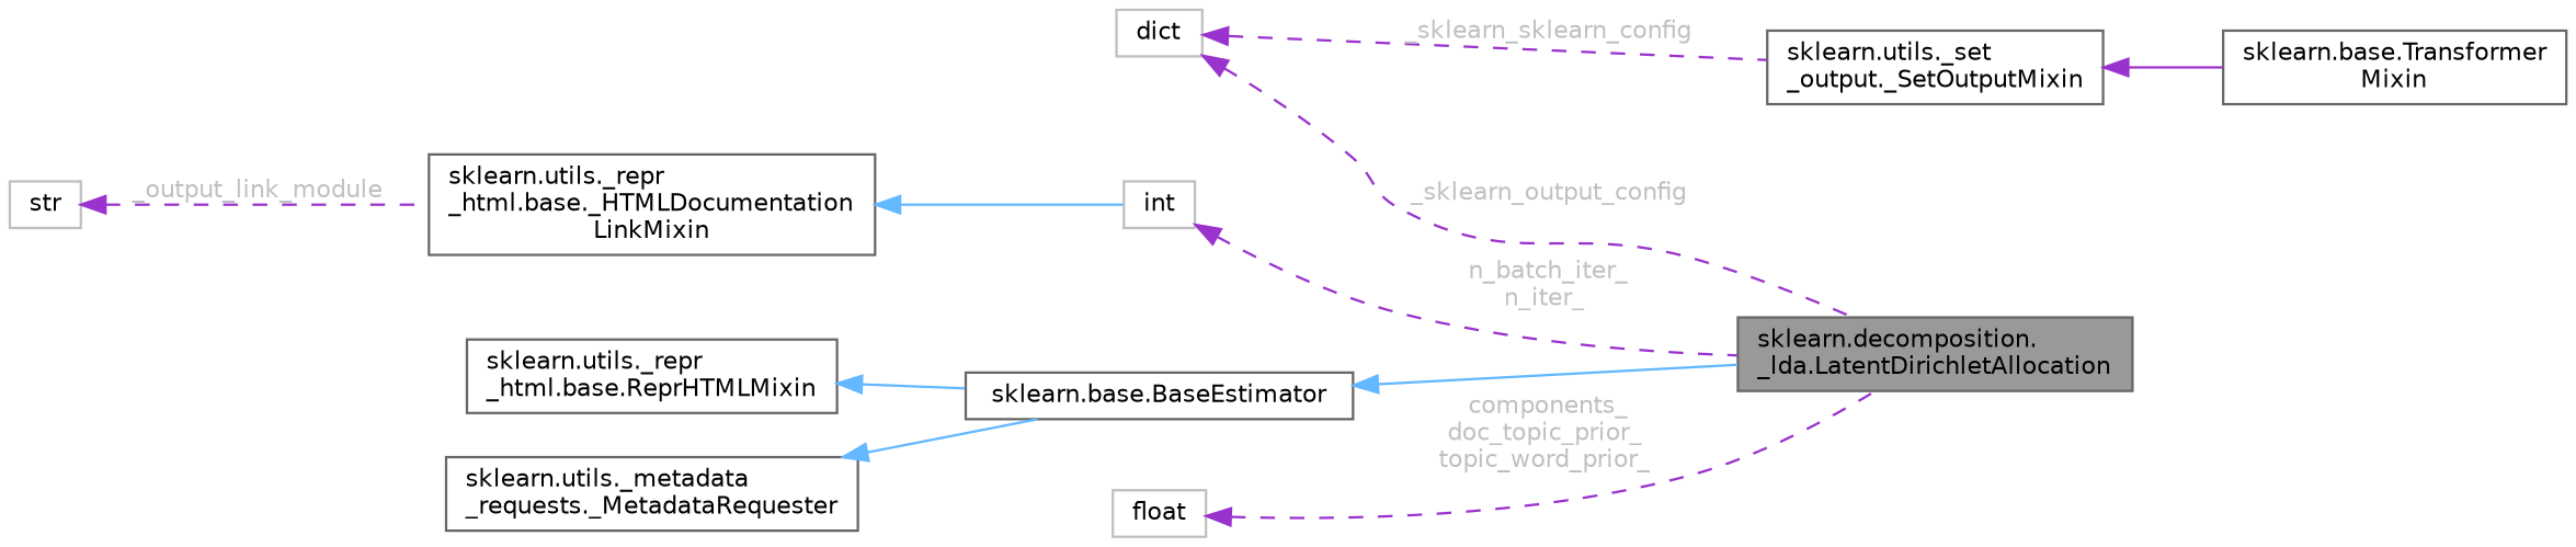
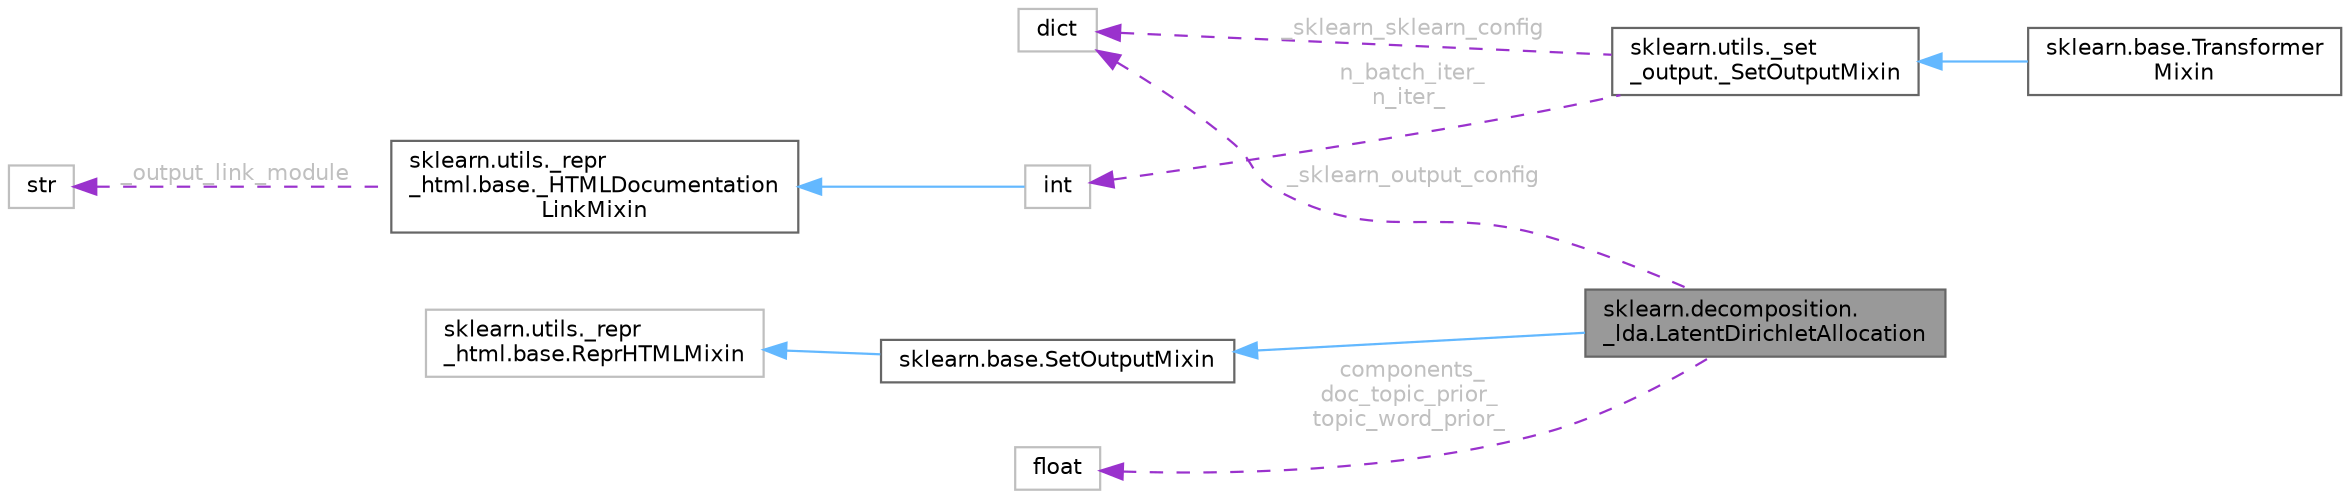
  digraph {
    rankdir=LR
    node [color=gray40 fillcolor=white fontname=Helvetica fontsize=10 shape=box style=filled]
    edge [color=steelblue1 dir=back fontname=Helvetica fontsize=10 labelfontname=Helvetica labelfontsize=10 style=solid]
    n1 [fillcolor=grey60 fontcolor=black height=0.2 label="sklearn.decomposition.\l_lda.LatentDirichletAllocation" width=0.4]
    n2 [height=0.2 label="sklearn.base.Transformer\lMixin" width=0.4]
    n3 [height=0.2 label="sklearn.utils._set\l_output._SetOutputMixin" width=0.4]
    n4 [color=grey75 height=0.2 label=dict width=0.4]
-   n5 [height=0.2 label="sklearn.base.BaseEstimator" width=0.4]
-   n6 [height=0.2 label="sklearn.utils._repr\l_html.base.ReprHTMLMixin" width=0.4]
+   n5 [height=0.2 label="sklearn.base.SetOutputMixin" width=0.4]
+   n6 [color=grey75 height=0.2 label="sklearn.utils._repr\l_html.base.ReprHTMLMixin" width=0.4]
    n7 [height=0.2 label="sklearn.utils._repr\l_html.base._HTMLDocumentation\lLinkMixin" width=0.4]
    n8 [color=grey75 height=0.2 label=int width=0.4]
    n9 [color=grey75 height=0.2 label=str width=0.4]
-   n10 [height=0.2 label="sklearn.utils._metadata\l_requests._MetadataRequester" width=0.4]
    n11 [color=grey75 height=0.2 label=float width=0.4]
-   n3 -> n2 [color=darkorchid3]
+   n3 -> n2
    n4 -> n1 [color=darkorchid3 fontcolor=grey label=" _sklearn_output_config" style=dashed]
    n4 -> n3 [color=darkorchid3 fontcolor=grey label=" _sklearn_sklearn_config" style=dashed]
    n5 -> n1
    n6 -> n5
    n7 -> n8
-   n8 -> n1 [color=darkorchid3 fontcolor=grey label=" n_batch_iter_\nn_iter_" style=dashed]
+   n8 -> n3 [color=darkorchid3 fontcolor=grey label=" n_batch_iter_\nn_iter_" style=dashed]
    n9 -> n7 [color=darkorchid3 fontcolor=grey label=" _output_link_module" style=dashed]
-   n10 -> n5
    n11 -> n1 [color=darkorchid3 fontcolor=grey label=" components_\ndoc_topic_prior_\ntopic_word_prior_" style=dashed]
  }
